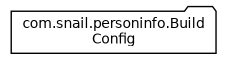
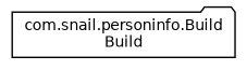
  digraph {
    rankdir=LR
-   n1 [color=black fillcolor=white fontname=Helvetica fontsize=10 height=0.2 label="com.snail.personinfo.Build\lConfig" shape=folder style=filled width=0.4]
+   n1 [color=black fillcolor=white fontname=Helvetica fontsize=10 height=0.2 label="com.snail.personinfo.Build\lBuild" shape=folder style=filled width=0.4]
  }
